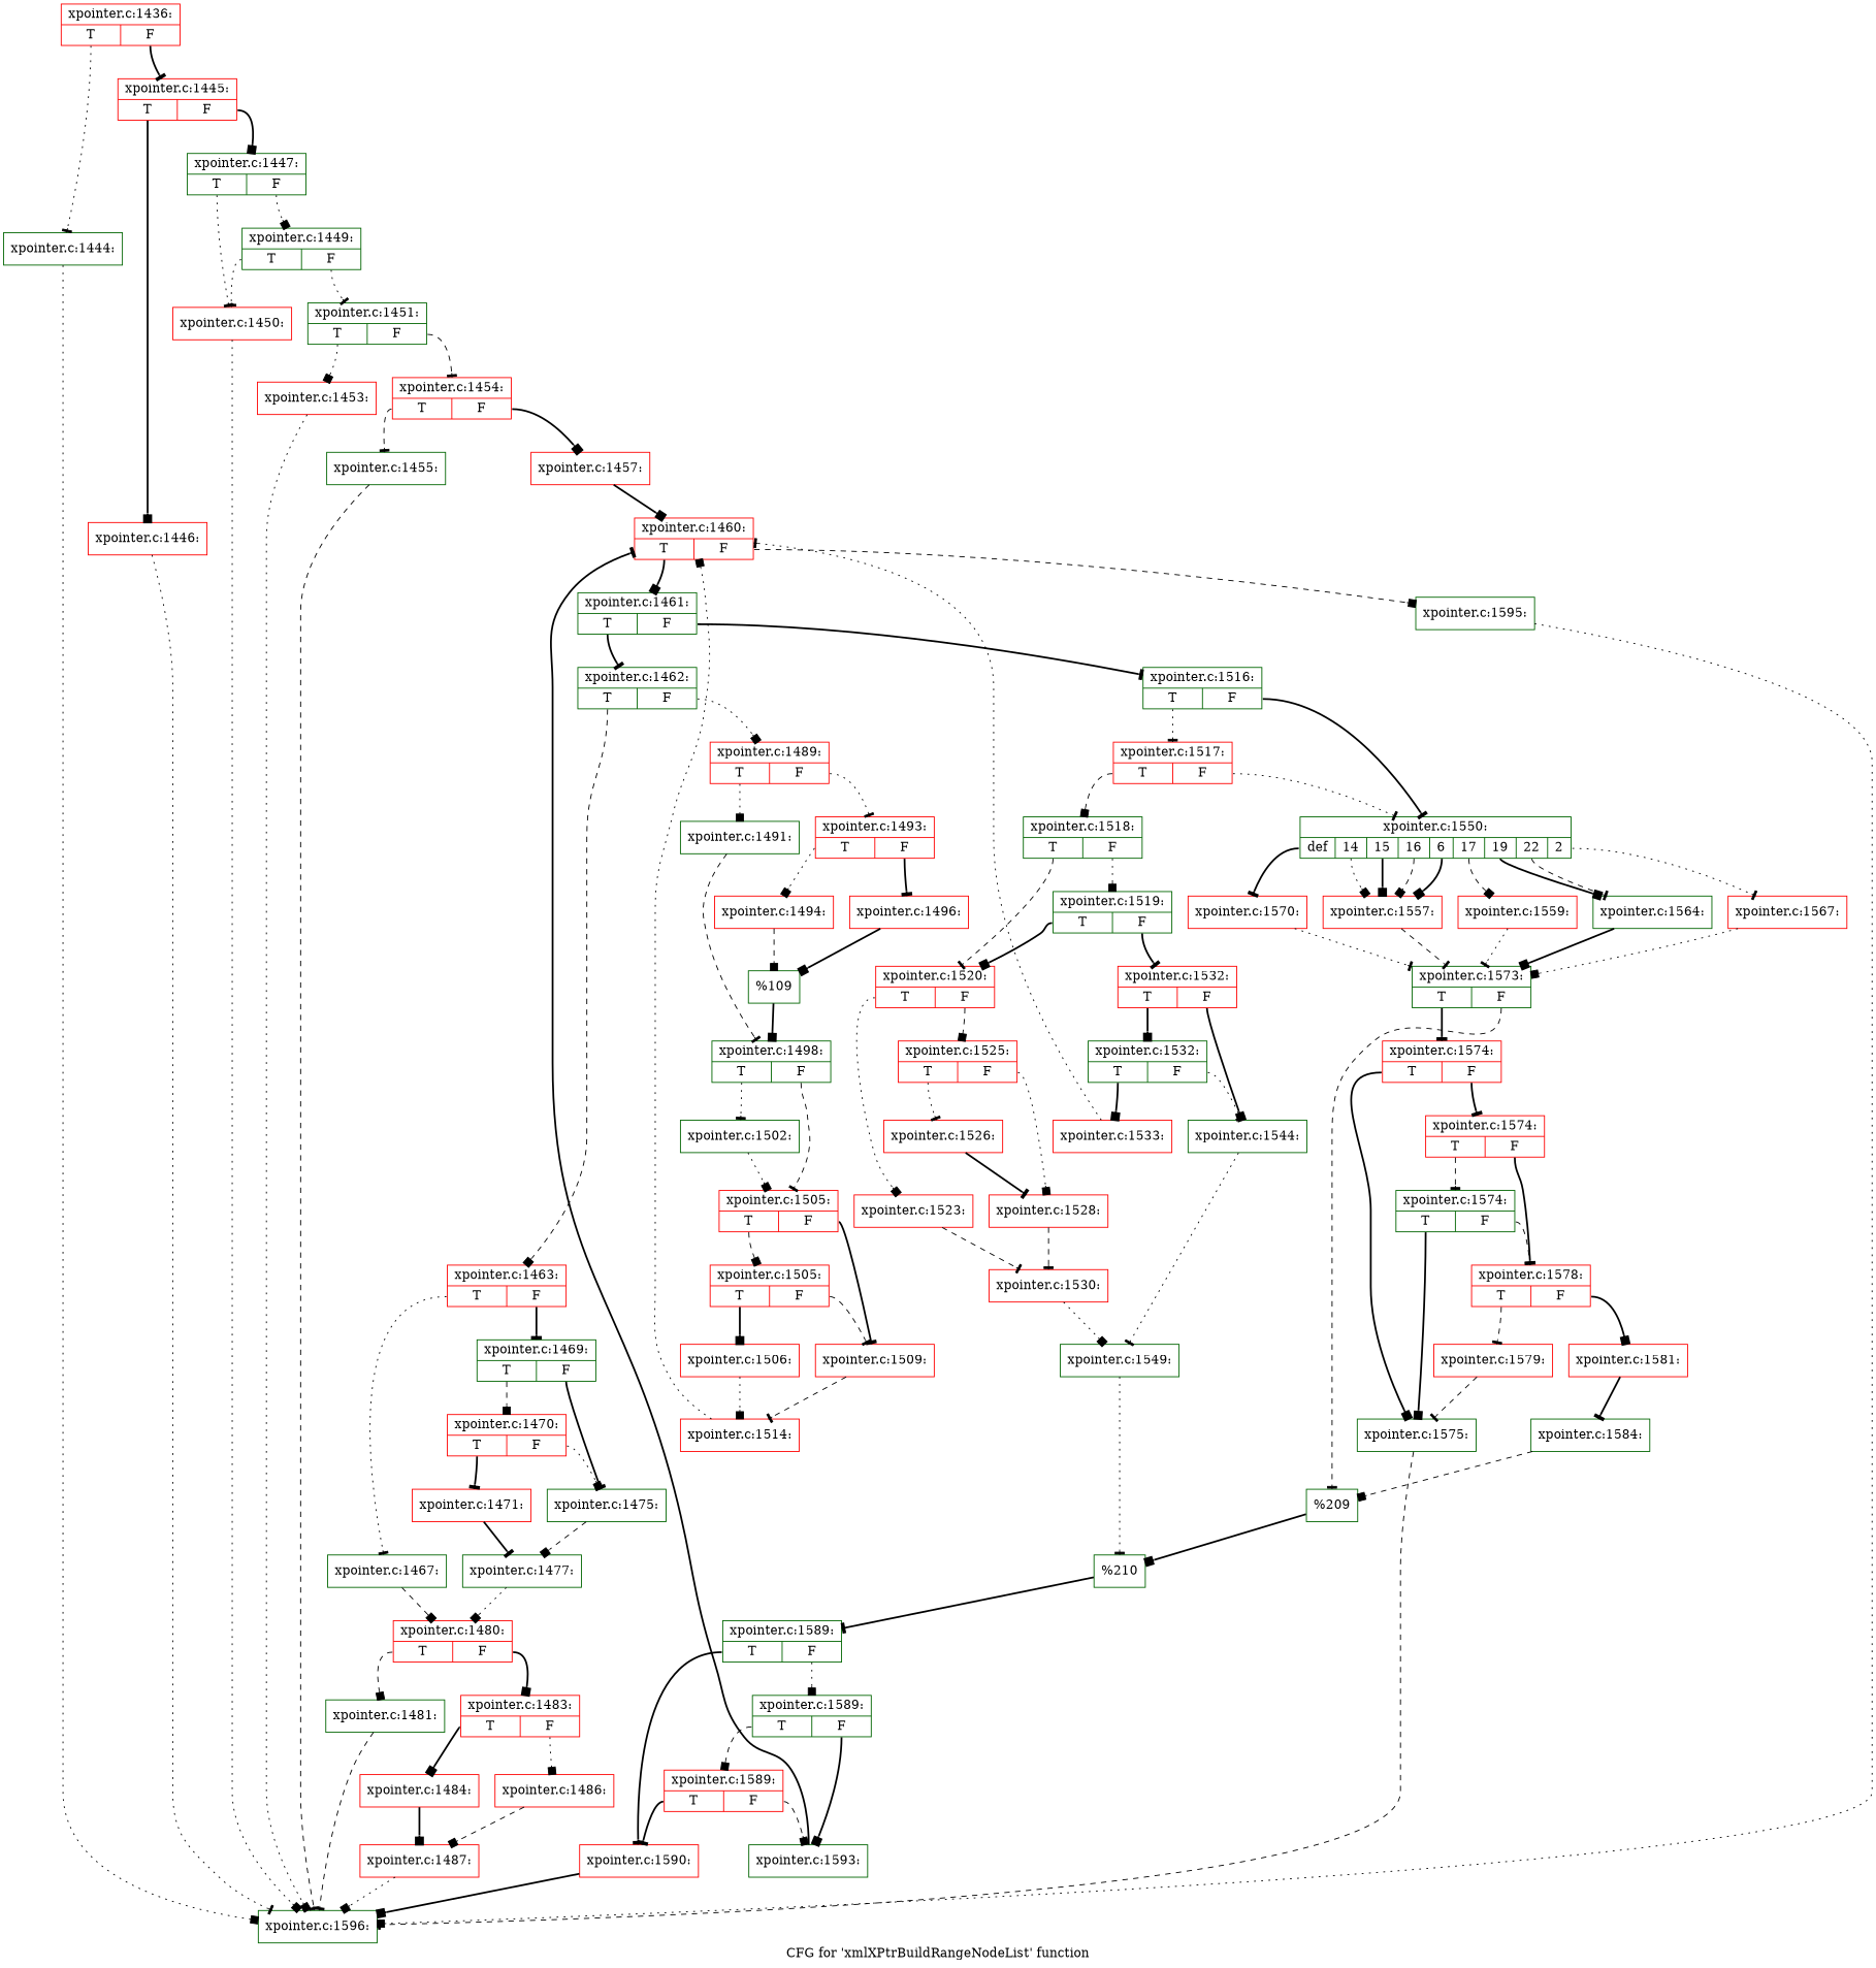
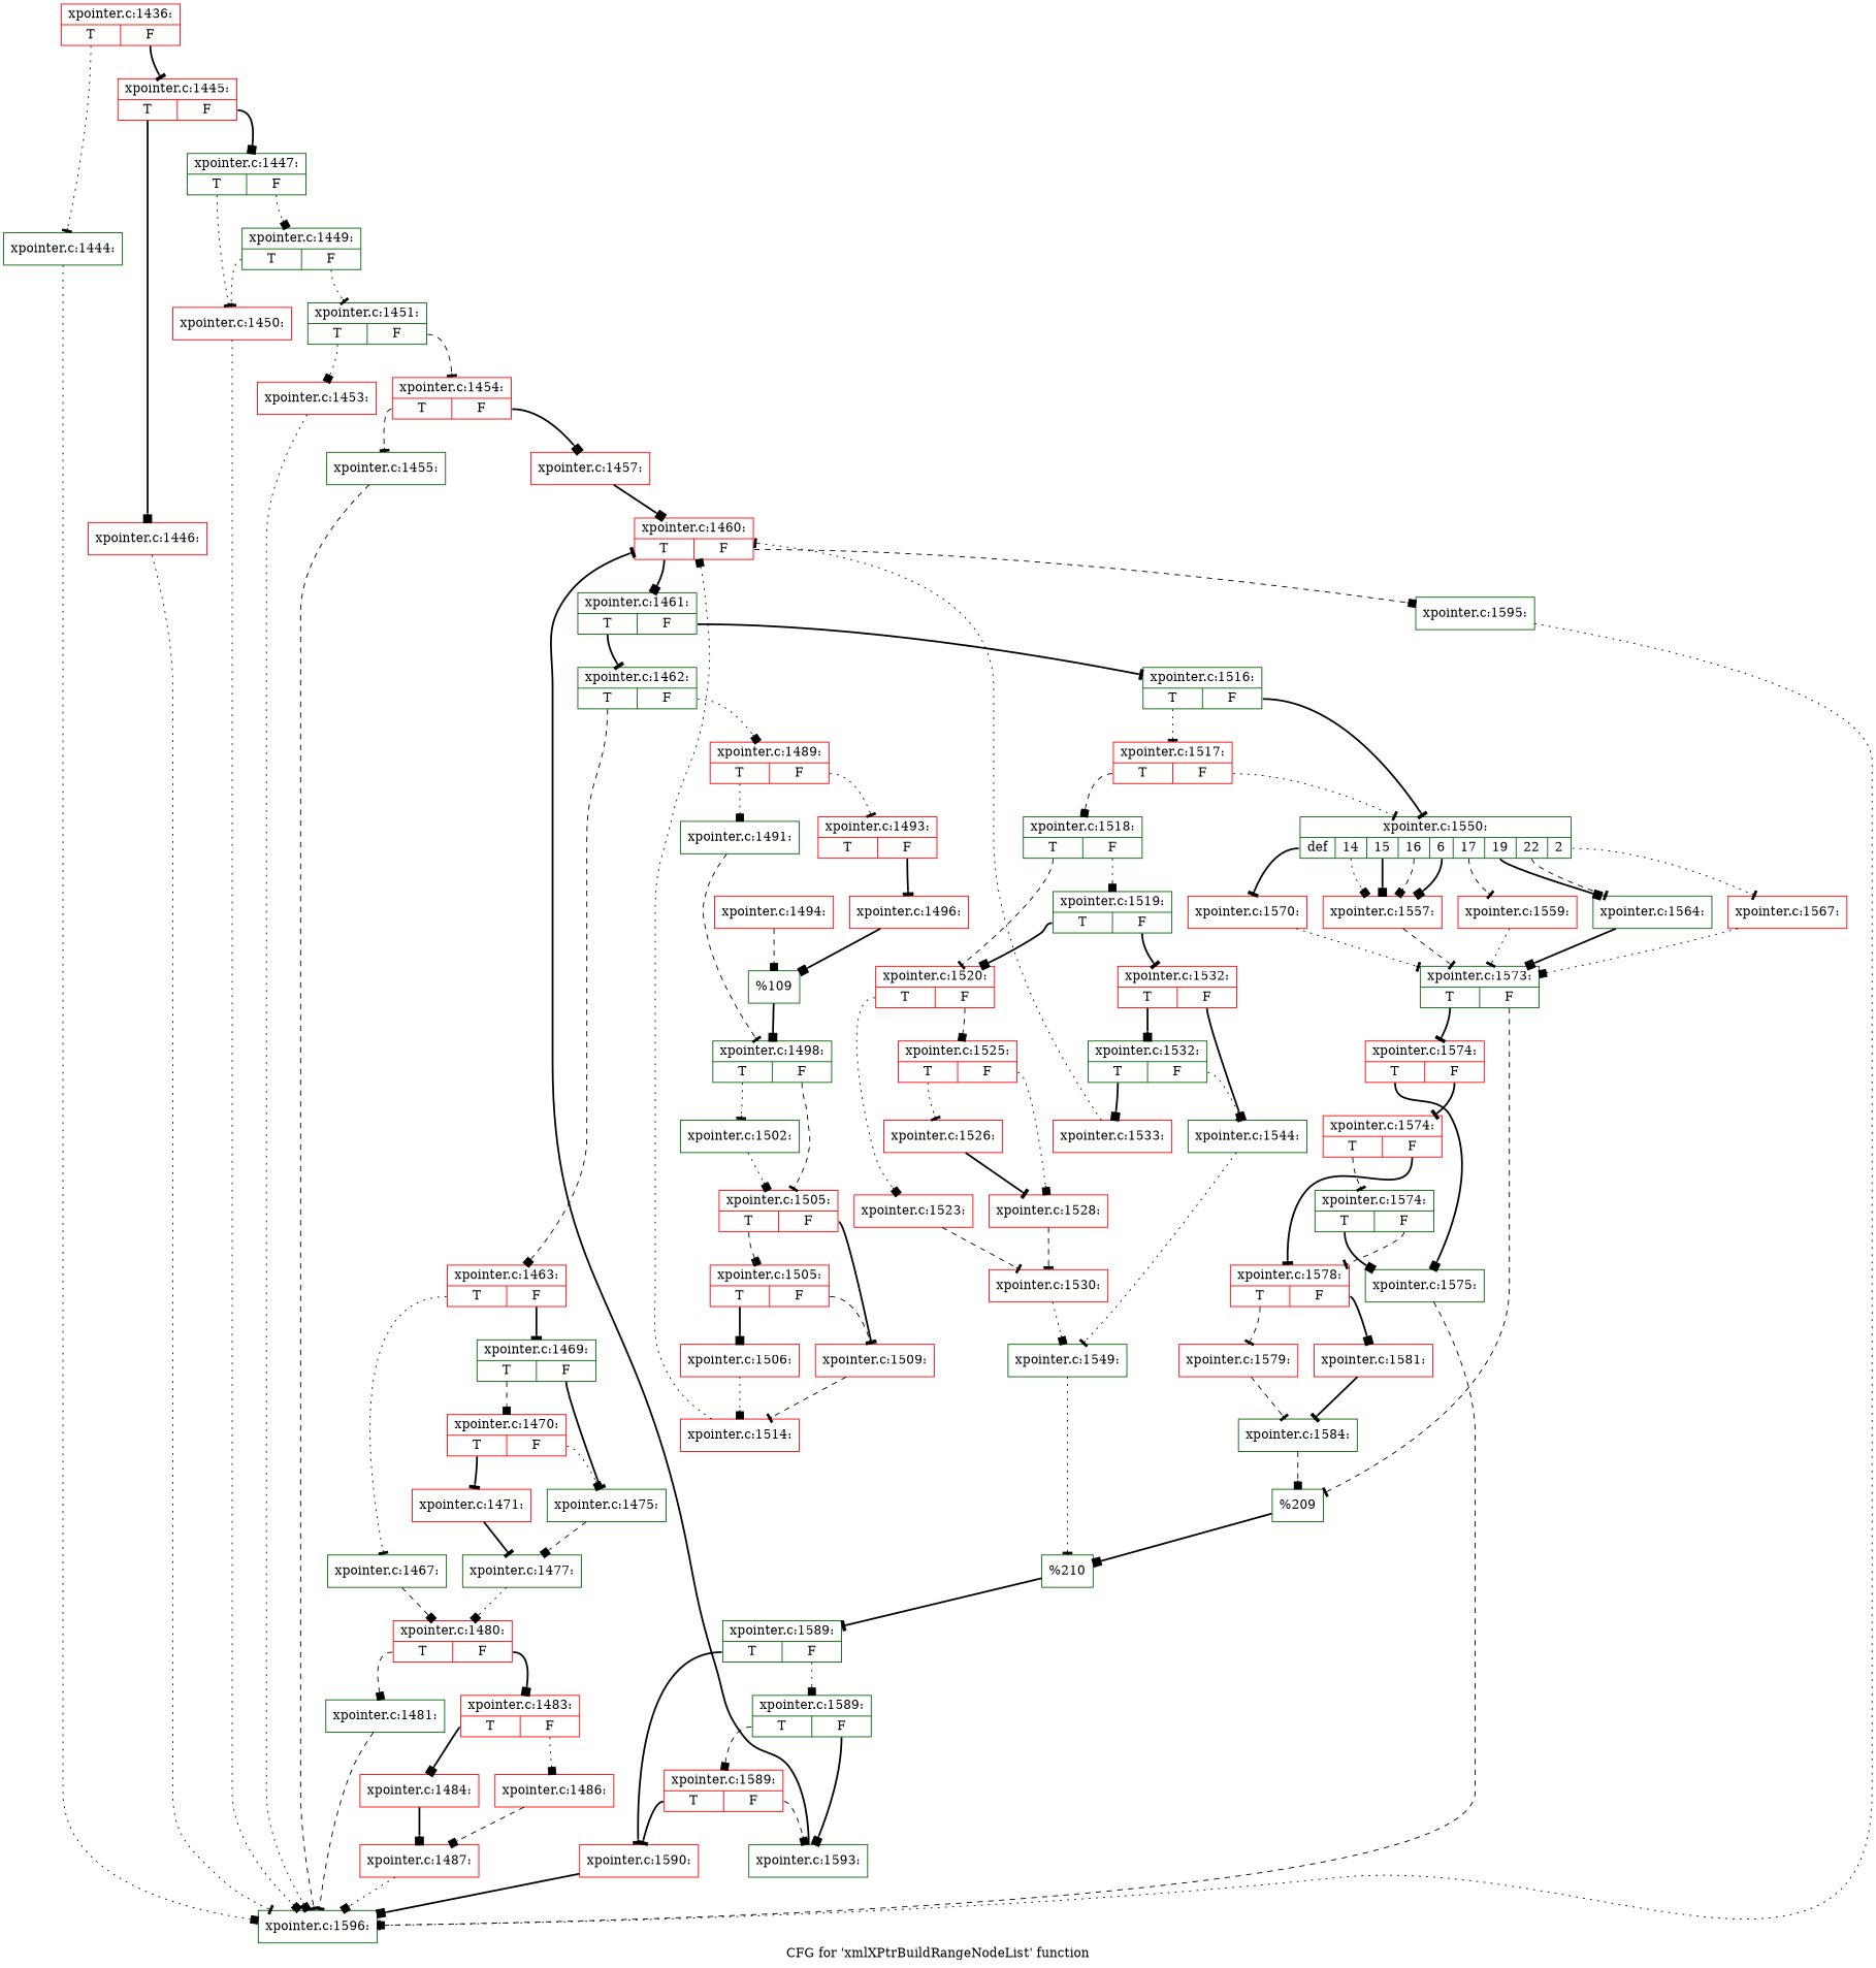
  digraph {
    label="CFG for 'xmlXPtrBuildRangeNodeList' function"
    node [color=red shape=record]
    edge [arrowhead=box style=bold]
    n1 [label="{xpointer.c:1436:|{<s0>T|<s1>F}}"]
    n2 [color=darkgreen label="{xpointer.c:1444:}"]
    n3 [label="{xpointer.c:1445:|{<s0>T|<s1>F}}"]
    n4 [color=darkgreen label="{xpointer.c:1596:}"]
    n5 [label="{xpointer.c:1446:}"]
    n6 [color=darkgreen label="{xpointer.c:1447:|{<s0>T|<s1>F}}"]
    n7 [label="{xpointer.c:1450:}"]
    n8 [color=darkgreen label="{xpointer.c:1449:|{<s0>T|<s1>F}}"]
    n9 [color=darkgreen label="{xpointer.c:1451:|{<s0>T|<s1>F}}"]
    n10 [label="{xpointer.c:1453:}"]
    n11 [label="{xpointer.c:1454:|{<s0>T|<s1>F}}"]
    n12 [color=darkgreen label="{xpointer.c:1455:}"]
    n13 [label="{xpointer.c:1457:}"]
    n14 [label="{xpointer.c:1460:|{<s0>T|<s1>F}}"]
    n15 [color=darkgreen label="{xpointer.c:1461:|{<s0>T|<s1>F}}"]
    n16 [color=darkgreen label="{xpointer.c:1595:}"]
    n17 [color=darkgreen label="{xpointer.c:1462:|{<s0>T|<s1>F}}"]
    n18 [color=darkgreen label="{xpointer.c:1516:|{<s0>T|<s1>F}}"]
    n19 [label="{xpointer.c:1463:|{<s0>T|<s1>F}}"]
    n20 [label="{xpointer.c:1489:|{<s0>T|<s1>F}}"]
    n21 [label="{xpointer.c:1517:|{<s0>T|<s1>F}}"]
    n22 [color=darkgreen label="{xpointer.c:1550:|{<s0>def|<s1>14|<s2>15|<s3>16|<s4>6|<s5>17|<s6>19|<s7>22|<s8>2}}"]
    n23 [color=darkgreen label="{xpointer.c:1467:}"]
    n24 [color=darkgreen label="{xpointer.c:1469:|{<s0>T|<s1>F}}"]
    n25 [color=darkgreen label="{xpointer.c:1491:}"]
    n26 [label="{xpointer.c:1493:|{<s0>T|<s1>F}}"]
    n27 [color=darkgreen label="{xpointer.c:1518:|{<s0>T|<s1>F}}"]
    n28 [label="{xpointer.c:1570:}"]
    n29 [label="{xpointer.c:1557:}"]
    n30 [label="{xpointer.c:1559:}"]
    n31 [color=darkgreen label="{xpointer.c:1564:}"]
    n32 [label="{xpointer.c:1567:}"]
    n33 [label="{xpointer.c:1480:|{<s0>T|<s1>F}}"]
    n34 [label="{xpointer.c:1470:|{<s0>T|<s1>F}}"]
    n35 [color=darkgreen label="{xpointer.c:1475:}"]
    n36 [color=darkgreen label="{xpointer.c:1498:|{<s0>T|<s1>F}}"]
    n37 [label="{xpointer.c:1494:}"]
    n38 [label="{xpointer.c:1496:}"]
    n39 [color=darkgreen label="{xpointer.c:1481:}"]
    n40 [label="{xpointer.c:1483:|{<s0>T|<s1>F}}"]
    n41 [label="{xpointer.c:1471:}"]
    n42 [color=darkgreen label="{xpointer.c:1477:}"]
    n43 [label="{xpointer.c:1484:}"]
    n44 [label="{xpointer.c:1486:}"]
    n45 [label="{xpointer.c:1487:}"]
    n46 [color=darkgreen label="{xpointer.c:1502:}"]
    n47 [label="{xpointer.c:1505:|{<s0>T|<s1>F}}"]
    n48 [color=darkgreen label="{%109}"]
    n49 [label="{xpointer.c:1505:|{<s0>T|<s1>F}}"]
    n50 [label="{xpointer.c:1509:}"]
    n51 [label="{xpointer.c:1506:}"]
    n52 [label="{xpointer.c:1514:}"]
    n53 [label="{xpointer.c:1520:|{<s0>T|<s1>F}}"]
    n54 [color=darkgreen label="{xpointer.c:1519:|{<s0>T|<s1>F}}"]
    n55 [color=darkgreen label="{xpointer.c:1573:|{<s0>T|<s1>F}}"]
    n56 [label="{xpointer.c:1523:}"]
    n57 [label="{xpointer.c:1525:|{<s0>T|<s1>F}}"]
    n58 [label="{xpointer.c:1532:|{<s0>T|<s1>F}}"]
    n59 [label="{xpointer.c:1530:}"]
    n60 [label="{xpointer.c:1526:}"]
    n61 [label="{xpointer.c:1528:}"]
    n62 [color=darkgreen label="{xpointer.c:1532:|{<s0>T|<s1>F}}"]
    n63 [color=darkgreen label="{xpointer.c:1544:}"]
    n64 [label="{xpointer.c:1533:}"]
    n65 [color=darkgreen label="{xpointer.c:1549:}"]
    n66 [color=darkgreen label="{%210}"]
    n67 [color=darkgreen label="{xpointer.c:1589:|{<s0>T|<s1>F}}"]
    n68 [label="{xpointer.c:1590:}"]
    n69 [color=darkgreen label="{xpointer.c:1589:|{<s0>T|<s1>F}}"]
    n70 [label="{xpointer.c:1574:|{<s0>T|<s1>F}}"]
    n71 [color=darkgreen label="{%209}"]
    n72 [color=darkgreen label="{xpointer.c:1575:}"]
    n73 [label="{xpointer.c:1574:|{<s0>T|<s1>F}}"]
    n74 [color=darkgreen label="{xpointer.c:1574:|{<s0>T|<s1>F}}"]
    n75 [label="{xpointer.c:1578:|{<s0>T|<s1>F}}"]
    n76 [label="{xpointer.c:1579:}"]
    n77 [label="{xpointer.c:1581:}"]
    n78 [color=darkgreen label="{xpointer.c:1584:}"]
    n79 [label="{xpointer.c:1589:|{<s0>T|<s1>F}}"]
    n80 [color=darkgreen label="{xpointer.c:1593:}"]
    n1 -> n2 [arrowhead=tee style=dotted tailport=s0]
    n1 -> n3 [arrowhead=tee tailport=s1]
    n2 -> n4 [style=dotted]
    n3 -> n5 [tailport=s0]
    n3 -> n6 [tailport=s1]
    n5 -> n4 [arrowhead=tee style=dotted]
    n6 -> n7 [arrowhead=tee style=dotted tailport=s0]
    n6 -> n8 [style=dotted tailport=s1]
    n7 -> n4 [style=dotted]
    n8 -> n7 [arrowhead=tee style=dotted tailport=s0]
    n8 -> n9 [arrowhead=tee style=dotted tailport=s1]
    n9 -> n10 [style=dotted tailport=s0]
    n9 -> n11 [arrowhead=tee style=dashed tailport=s1]
    n10 -> n4 [style=dotted]
    n11 -> n12 [arrowhead=tee style=dashed tailport=s0]
    n11 -> n13 [tailport=s1]
    n12 -> n4 [arrowhead=tee style=dashed]
    n13 -> n14
    n14 -> n15 [tailport=s0]
    n14 -> n16 [style=dashed tailport=s1]
    n15 -> n17 [arrowhead=tee tailport=s0]
    n15 -> n18 [arrowhead=tee tailport=s1]
    n16 -> n4 [style=dotted]
    n17 -> n19 [style=dashed tailport=s0]
    n17 -> n20 [style=dotted tailport=s1]
    n18 -> n21 [arrowhead=tee style=dotted tailport=s0]
    n18 -> n22 [arrowhead=tee tailport=s1]
    n19 -> n23 [arrowhead=tee style=dotted tailport=s0]
    n19 -> n24 [arrowhead=tee tailport=s1]
    n20 -> n25 [style=dotted tailport=s0]
    n20 -> n26 [arrowhead=tee style=dotted tailport=s1]
    n21 -> n22 [arrowhead=tee style=dotted tailport=s1]
    n21 -> n27 [style=dashed tailport=s0]
    n22 -> n28 [arrowhead=tee tailport=s0]
    n22 -> n29 [style=dotted tailport=s1]
    n22 -> n29 [tailport=s2]
    n22 -> n29 [style=dashed tailport=s3]
    n22 -> n29 [tailport=s4]
-   n22 -> n30 [style=dashed tailport=s5]
+   n22 -> n30 [arrowhead=tee style=dashed tailport=s5]
    n22 -> n31 [tailport=s6]
    n22 -> n31 [arrowhead=tee style=dashed tailport=s7]
    n22 -> n32 [arrowhead=tee style=dotted tailport=s8]
    n23 -> n33 [style=dashed]
    n24 -> n34 [style=dashed tailport=s0]
    n24 -> n35 [arrowhead=tee tailport=s1]
    n25 -> n36 [arrowhead=tee style=dashed]
-   n26 -> n37 [style=dotted tailport=s0]
    n26 -> n38 [arrowhead=tee tailport=s1]
    n27 -> n53 [arrowhead=tee style=dashed tailport=s0]
    n27 -> n54 [style=dotted tailport=s1]
    n28 -> n55 [arrowhead=tee style=dotted]
    n29 -> n55 [arrowhead=tee style=dashed]
    n30 -> n55 [arrowhead=tee style=dotted]
    n31 -> n55
    n32 -> n55 [style=dotted]
    n33 -> n39 [style=dashed tailport=s0]
    n33 -> n40 [tailport=s1]
    n34 -> n35 [style=dotted tailport=s1]
    n34 -> n41 [arrowhead=tee tailport=s0]
    n35 -> n42 [style=dashed]
    n36 -> n46 [arrowhead=tee style=dotted tailport=s0]
    n36 -> n47 [arrowhead=tee style=dashed tailport=s1]
    n37 -> n48 [style=dashed]
    n38 -> n48
    n39 -> n4 [arrowhead=tee style=dashed]
    n40 -> n43 [tailport=s0]
    n40 -> n44 [style=dotted tailport=s1]
    n41 -> n42 [arrowhead=tee]
    n42 -> n33 [style=dotted]
    n43 -> n45
    n44 -> n45 [style=dashed]
    n45 -> n4 [style=dotted]
    n46 -> n47 [style=dotted]
    n47 -> n49 [style=dashed tailport=s0]
    n47 -> n50 [arrowhead=tee tailport=s1]
    n48 -> n36
    n49 -> n50 [arrowhead=tee style=dashed tailport=s1]
    n49 -> n51 [tailport=s0]
    n50 -> n52 [arrowhead=tee style=dashed]
    n51 -> n52 [style=dotted]
    n52 -> n14 [style=dotted]
    n53 -> n56 [style=dotted tailport=s0]
    n53 -> n57 [style=dashed tailport=s1]
    n54 -> n53 [tailport=s0]
    n54 -> n58 [arrowhead=tee tailport=s1]
    n55 -> n70 [arrowhead=tee tailport=s0]
    n55 -> n71 [arrowhead=tee style=dashed tailport=s1]
    n56 -> n59 [arrowhead=tee style=dashed]
    n57 -> n60 [arrowhead=tee style=dotted tailport=s0]
    n57 -> n61 [style=dotted tailport=s1]
    n58 -> n62 [tailport=s0]
    n58 -> n63 [tailport=s1]
    n59 -> n65 [style=dotted]
    n60 -> n61 [arrowhead=tee]
    n61 -> n59 [arrowhead=tee style=dashed]
    n62 -> n63 [arrowhead=tee style=dotted tailport=s1]
    n62 -> n64 [tailport=s0]
    n63 -> n65 [arrowhead=tee style=dotted]
    n64 -> n14 [arrowhead=tee style=dotted]
    n65 -> n66 [arrowhead=tee style=dotted]
    n66 -> n67 [arrowhead=tee]
    n67 -> n68 [arrowhead=tee tailport=s0]
    n67 -> n69 [style=dotted tailport=s1]
    n68 -> n4
    n69 -> n79 [style=dashed tailport=s0]
    n69 -> n80 [tailport=s1]
    n70 -> n72 [tailport=s0]
    n70 -> n73 [arrowhead=tee tailport=s1]
    n71 -> n66
    n72 -> n4 [arrowhead=tee style=dashed]
    n73 -> n74 [arrowhead=tee style=dashed tailport=s0]
    n73 -> n75 [arrowhead=tee tailport=s1]
    n74 -> n72 [tailport=s0]
    n74 -> n75 [arrowhead=tee style=dashed tailport=s1]
    n75 -> n76 [arrowhead=tee style=dashed tailport=s0]
    n75 -> n77 [tailport=s1]
-   n76 -> n72 [arrowhead=tee style=dashed]
+   n76 -> n78 [arrowhead=tee style=dashed]
    n77 -> n78 [arrowhead=tee]
    n78 -> n71 [style=dashed]
    n79 -> n68 [arrowhead=tee tailport=s0]
    n79 -> n80 [style=dashed tailport=s1]
    n80 -> n14 [arrowhead=tee]
  }
